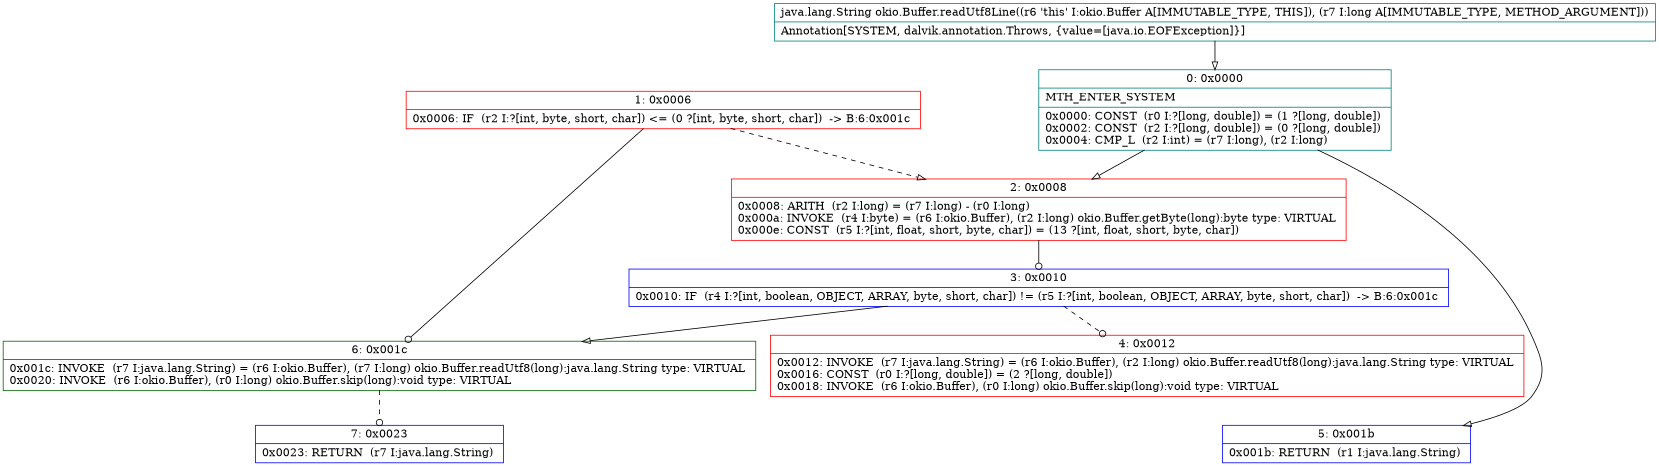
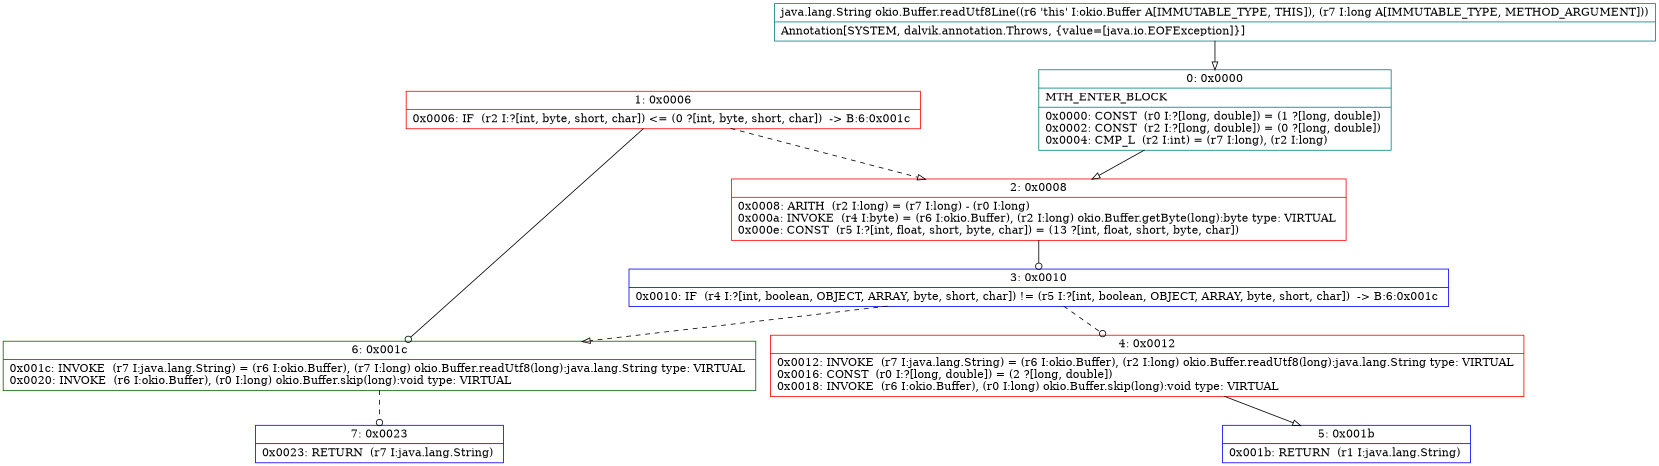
  digraph {
    node [color=red shape=record]
    edge [arrowhead=onormal]
-   n1 [color=teal label="{0\:\ 0x0000|MTH_ENTER_SYSTEM\l|0x0000: CONST  (r0 I:?[long, double]) = (1 ?[long, double]) \l0x0002: CONST  (r2 I:?[long, double]) = (0 ?[long, double]) \l0x0004: CMP_L  (r2 I:int) = (r7 I:long), (r2 I:long) \l}"]
+   n1 [color=teal label="{0\:\ 0x0000|MTH_ENTER_BLOCK\l|0x0000: CONST  (r0 I:?[long, double]) = (1 ?[long, double]) \l0x0002: CONST  (r2 I:?[long, double]) = (0 ?[long, double]) \l0x0004: CMP_L  (r2 I:int) = (r7 I:long), (r2 I:long) \l}"]
    n2 [label="{2\:\ 0x0008|0x0008: ARITH  (r2 I:long) = (r7 I:long) \- (r0 I:long) \l0x000a: INVOKE  (r4 I:byte) = (r6 I:okio.Buffer), (r2 I:long) okio.Buffer.getByte(long):byte type: VIRTUAL \l0x000e: CONST  (r5 I:?[int, float, short, byte, char]) = (13 ?[int, float, short, byte, char]) \l}"]
    n3 [label="{1\:\ 0x0006|0x0006: IF  (r2 I:?[int, byte, short, char]) \<= (0 ?[int, byte, short, char])  \-\> B:6:0x001c \l}"]
    n4 [color=darkgreen label="{6\:\ 0x001c|0x001c: INVOKE  (r7 I:java.lang.String) = (r6 I:okio.Buffer), (r7 I:long) okio.Buffer.readUtf8(long):java.lang.String type: VIRTUAL \l0x0020: INVOKE  (r6 I:okio.Buffer), (r0 I:long) okio.Buffer.skip(long):void type: VIRTUAL \l}"]
    n5 [color=blue label="{3\:\ 0x0010|0x0010: IF  (r4 I:?[int, boolean, OBJECT, ARRAY, byte, short, char]) != (r5 I:?[int, boolean, OBJECT, ARRAY, byte, short, char])  \-\> B:6:0x001c \l}"]
    n6 [color=blue label="{7\:\ 0x0023|0x0023: RETURN  (r7 I:java.lang.String) \l}"]
    n7 [label="{4\:\ 0x0012|0x0012: INVOKE  (r7 I:java.lang.String) = (r6 I:okio.Buffer), (r2 I:long) okio.Buffer.readUtf8(long):java.lang.String type: VIRTUAL \l0x0016: CONST  (r0 I:?[long, double]) = (2 ?[long, double]) \l0x0018: INVOKE  (r6 I:okio.Buffer), (r0 I:long) okio.Buffer.skip(long):void type: VIRTUAL \l}"]
    n8 [color=blue label="{5\:\ 0x001b|0x001b: RETURN  (r1 I:java.lang.String) \l}"]
    n9 [color=teal label="{java.lang.String okio.Buffer.readUtf8Line((r6 'this' I:okio.Buffer A[IMMUTABLE_TYPE, THIS]), (r7 I:long A[IMMUTABLE_TYPE, METHOD_ARGUMENT]))  | Annotation[SYSTEM, dalvik.annotation.Throws, \{value=[java.io.EOFException]\}]\l}"]
    n1 -> n2
    n2 -> n5 [arrowhead=odot]
    n3 -> n2 [style=dashed]
    n3 -> n4 [arrowhead=odot]
    n4 -> n6 [arrowhead=odot style=dashed]
-   n5 -> n4
+   n5 -> n4 [style=dashed]
    n5 -> n7 [arrowhead=odot style=dashed]
-   n1 -> n8
+   n7 -> n8
    n9 -> n1
  }
